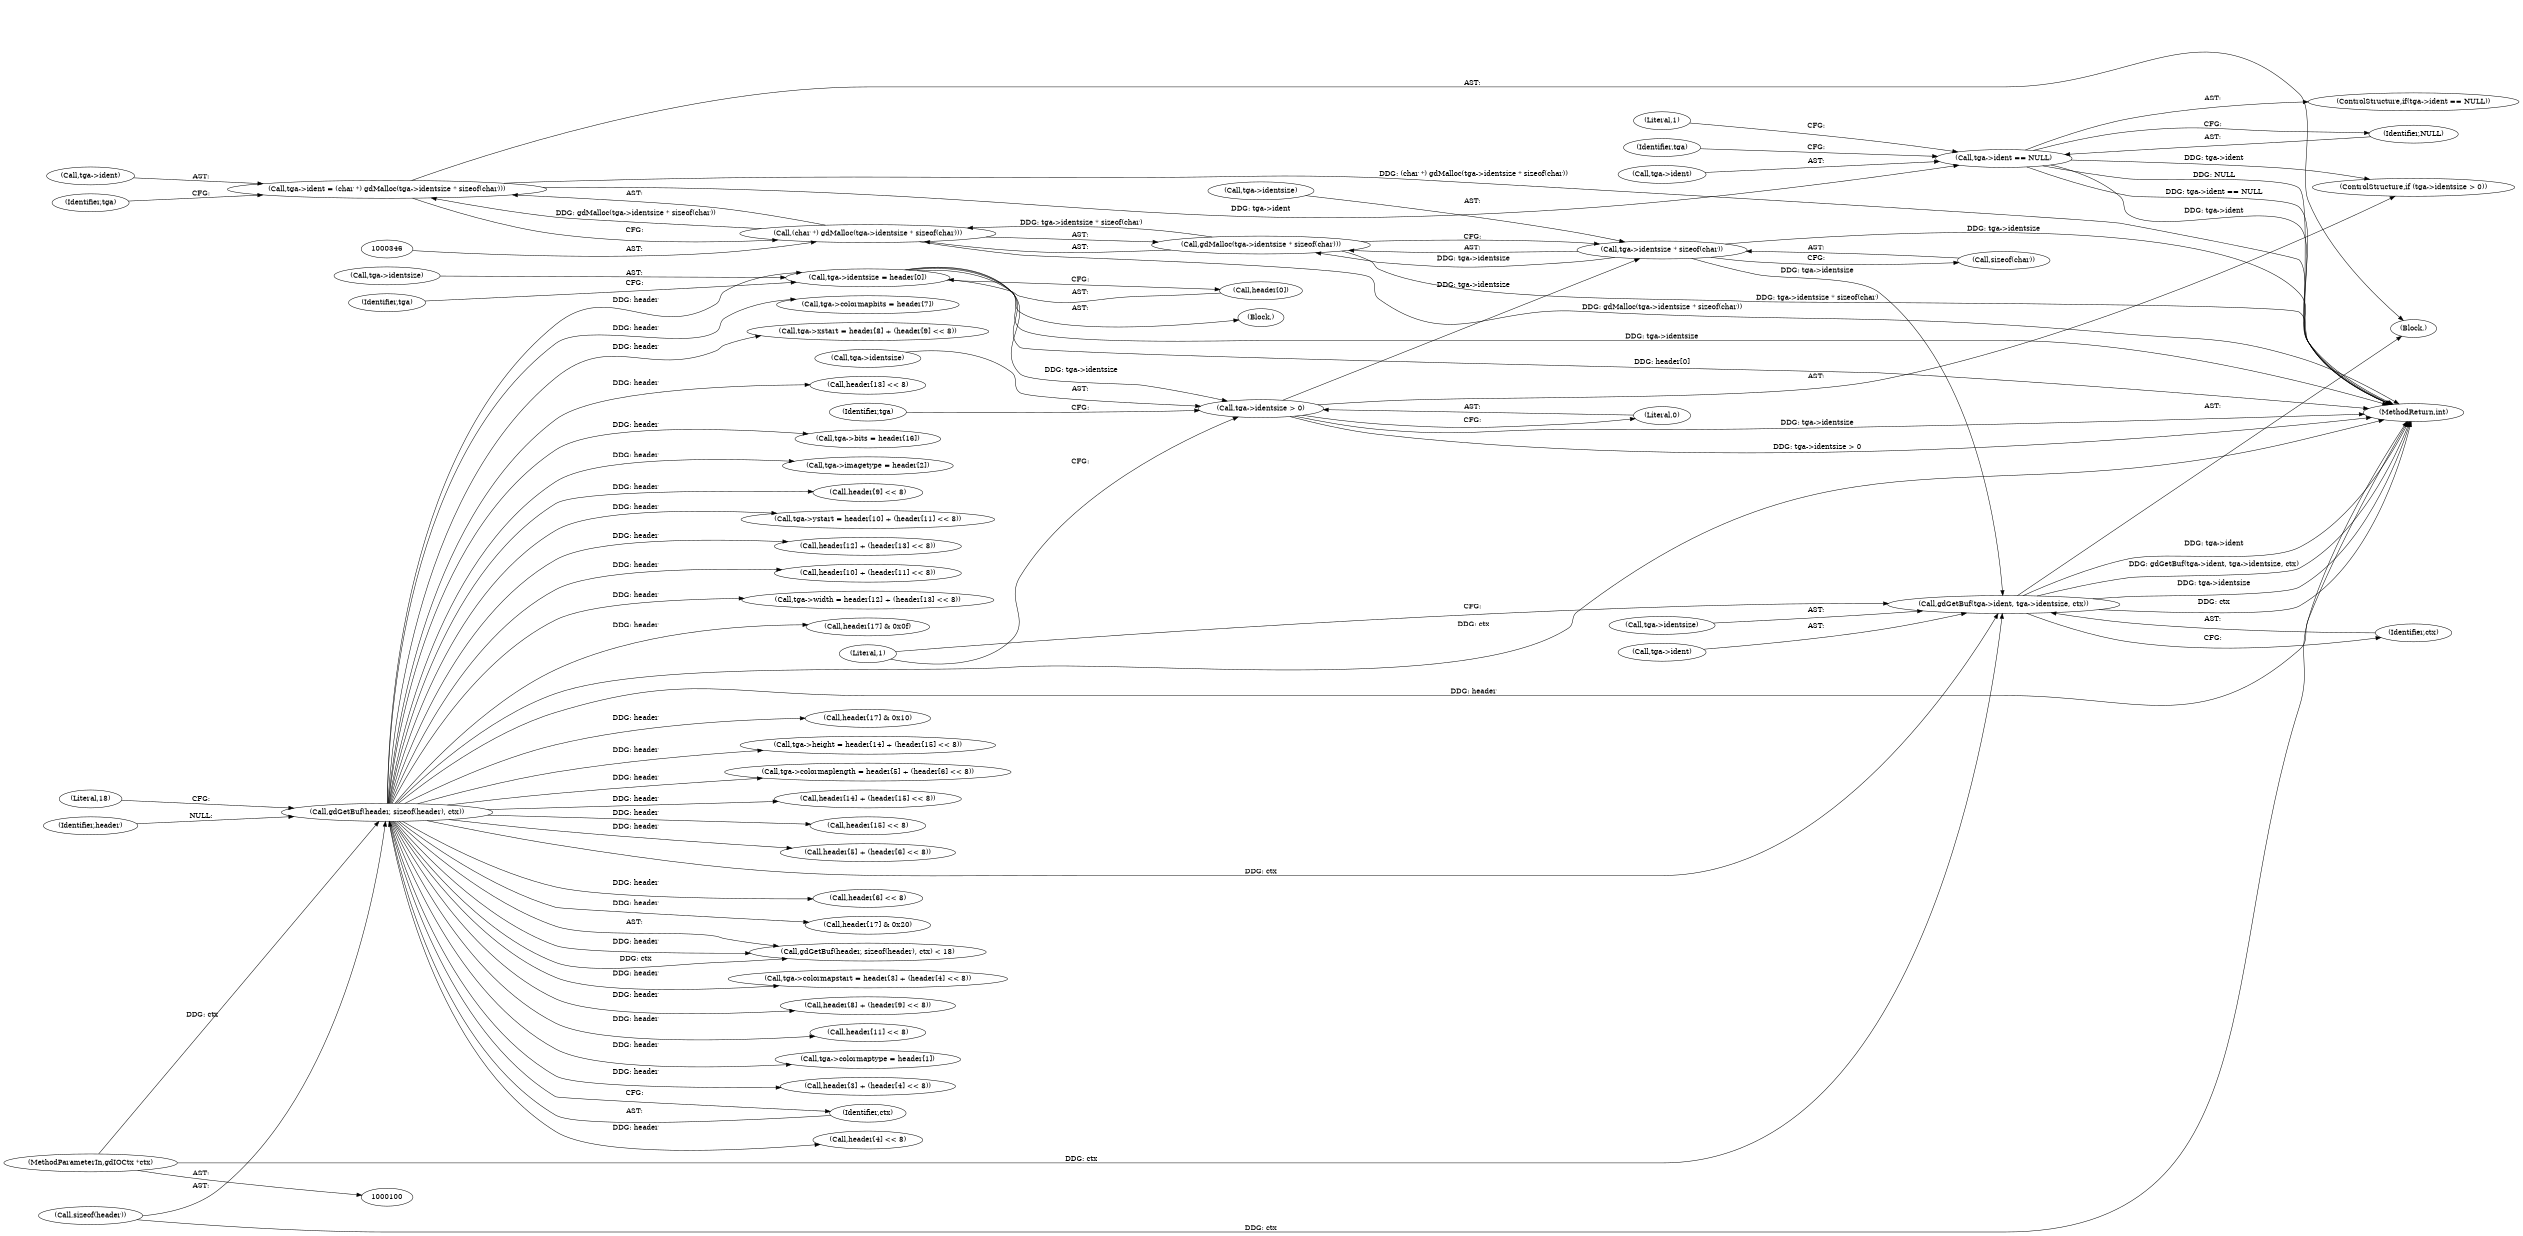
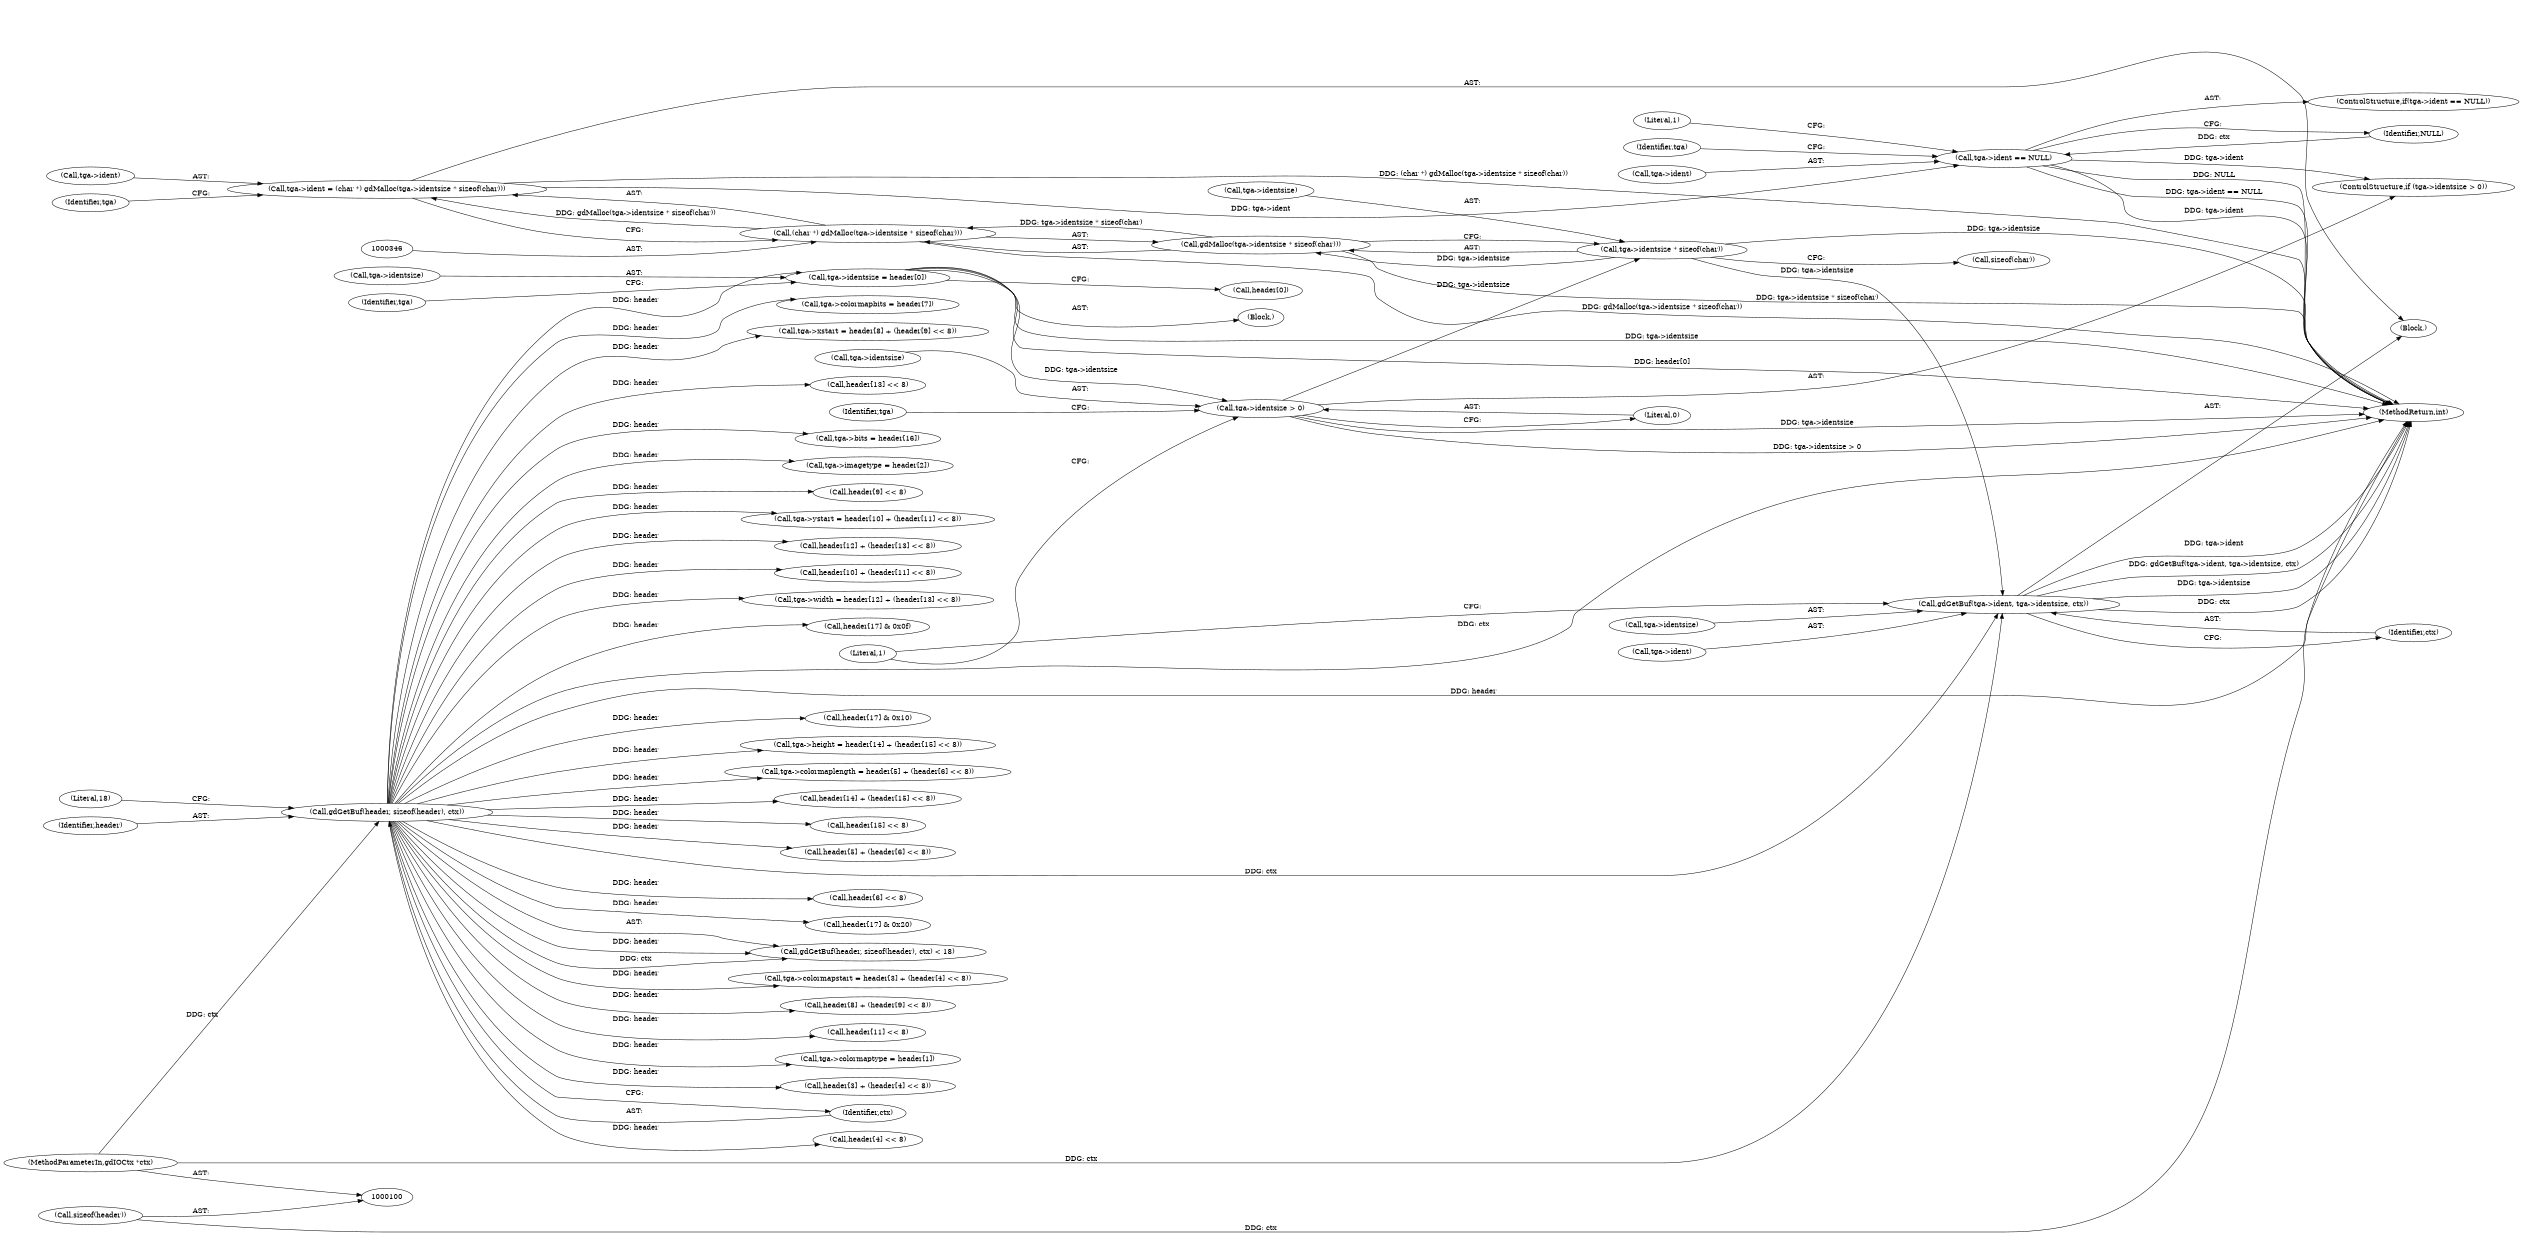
  digraph {
    rankdir=LR
    n1 [label="(Call,tga->ident = (char *) gdMalloc(tga->identsize * sizeof(char)))"]
    n2 [label="(Call,(char *) gdMalloc(tga->identsize * sizeof(char)))"]
    n3 [label="(Call,tga->ident == NULL)"]
    n4 [label="(MethodReturn,int)"]
    n5 [label="(Block,)"]
    n6 [label="(Call,gdMalloc(tga->identsize * sizeof(char)))"]
    n7 [label="(ControlStructure,if (tga->identsize > 0))"]
    n8 [label="(ControlStructure,if(tga->ident == NULL))"]
    n9 [label="(Identifier,NULL)"]
    n10 [label="(Call,tga->identsize * sizeof(char))"]
    n11 [label="(Call,gdGetBuf(tga->ident, tga->identsize, ctx))"]
    n12 [label="(Call,sizeof(char))"]
    n13 [label="(Identifier,ctx)"]
    n14 [label="(Call,tga->identsize > 0)"]
    n15 [label="(Literal,0)"]
    n16 [label="(Call,tga->identsize = header[0])"]
    n17 [label="(Block,)"]
    n18 [label="(Call,header[0])"]
    n19 [label="(Call,gdGetBuf(header, sizeof(header), ctx))"]
    n20 [label="(Call,gdGetBuf(header, sizeof(header), ctx) < 18)"]
    n21 [label="(Call,tga->colormapstart = header[3] + (header[4] << 8))"]
    n22 [label="(Call,header[8] + (header[9] << 8))"]
    n23 [label="(Call,header[11] << 8)"]
    n24 [label="(Call,tga->colormaptype = header[1])"]
    n25 [label="(Call,header[3] + (header[4] << 8))"]
    n26 [label="(Identifier,ctx)"]
    n27 [label="(Call,header[4] << 8)"]
    n28 [label="(Call,tga->colormapbits = header[7])"]
    n29 [label="(Call,tga->xstart = header[8] + (header[9] << 8))"]
    n30 [label="(Call,header[13] << 8)"]
    n31 [label="(Call,tga->bits = header[16])"]
    n32 [label="(Call,tga->imagetype = header[2])"]
    n33 [label="(Call,header[9] << 8)"]
    n34 [label="(Call,tga->ystart = header[10] + (header[11] << 8))"]
    n35 [label="(Call,header[12] + (header[13] << 8))"]
    n36 [label="(Call,header[10] + (header[11] << 8))"]
    n37 [label="(Call,tga->width = header[12] + (header[13] << 8))"]
    n38 [label="(Call,header[17] & 0x0f)"]
    n39 [label="(Call,header[17] & 0x10)"]
    n40 [label="(Call,tga->height = header[14] + (header[15] << 8))"]
    n41 [label="(Call,tga->colormaplength = header[5] + (header[6] << 8))"]
    n42 [label="(Call,header[14] + (header[15] << 8))"]
    n43 [label="(Call,header[15] << 8)"]
    n44 [label="(Call,header[5] + (header[6] << 8))"]
    n45 [label="(Call,header[6] << 8)"]
    n46 [label="(Call,header[17] & 0x20)"]
    n47 [label="(MethodParameterIn,gdIOCtx *ctx)"]
    1000100
    n49 [label="(Identifier,tga)"]
    n50 [label="(Literal,18)"]
    n51 [label="(Identifier,tga)"]
    n52 [label="(Literal,1)"]
    n53 [label="(Literal,1)"]
    n54 [label="(Call,tga->identsize)"]
    n55 [label="(Identifier,tga)"]
    n56 [label="(Identifier,header)"]
    n57 [label="(Call,tga->ident)"]
    n58 [label="(Call,tga->ident)"]
    n59 [label="(Call,sizeof(header))"]
    n60 [label="(Identifier,tga)"]
    n61 [label="(Call,tga->identsize)"]
    n62 [label="(Call,tga->ident)"]
    n63 [label="(Call,tga->identsize)"]
    n64 [label="(Call,tga->identsize)"]
    1000346
    n1 -> n2 [label="CFG: "]
    n1 -> n3 [label="DDG: tga->ident"]
    n1 -> n4 [label="DDG: (char *) gdMalloc(tga->identsize * sizeof(char))"]
    n1 -> n5 [label="AST: "]
    n2 -> n1 [label="AST: "]
    n2 -> n1 [label="DDG: gdMalloc(tga->identsize * sizeof(char))"]
    n2 -> n4 [label="DDG: gdMalloc(tga->identsize * sizeof(char))"]
    n2 -> n6 [label="AST: "]
    n3 -> n4 [label="DDG: tga->ident"]
    n3 -> n4 [label="DDG: tga->ident == NULL"]
    n3 -> n4 [label="DDG: NULL"]
    n3 -> n7 [label="DDG: tga->ident"]
    n3 -> n8 [label="AST: "]
    n3 -> n9 [label="CFG: "]
    n6 -> n2 [label="AST: "]
    n6 -> n2 [label="DDG: tga->identsize * sizeof(char)"]
    n6 -> n4 [label="DDG: tga->identsize * sizeof(char)"]
    n6 -> n10 [label="CFG: "]
-   n9 -> n3 [label="AST: "]
+   n9 -> n3 [label="DDG: ctx"]
    n10 -> n4 [label="DDG: tga->identsize"]
    n10 -> n6 [label="AST: "]
    n10 -> n6 [label="DDG: tga->identsize"]
    n10 -> n11 [label="DDG: tga->identsize"]
    n10 -> n12 [label="CFG: "]
    n11 -> n4 [label="DDG: tga->ident"]
    n11 -> n4 [label="DDG: gdGetBuf(tga->ident, tga->identsize, ctx)"]
    n11 -> n4 [label="DDG: tga->identsize"]
    n11 -> n4 [label="DDG: ctx"]
    n11 -> n5 [label="AST: "]
    n11 -> n13 [label="CFG: "]
-   n12 -> n10 [label="AST: "]
    n13 -> n11 [label="AST: "]
    n14 -> n4 [label="DDG: tga->identsize"]
    n14 -> n4 [label="DDG: tga->identsize > 0"]
    n14 -> n7 [label="AST: "]
    n14 -> n10 [label="DDG: tga->identsize"]
    n14 -> n15 [label="CFG: "]
    n15 -> n14 [label="AST: "]
    n16 -> n4 [label="DDG: header[0]"]
    n16 -> n4 [label="DDG: tga->identsize"]
    n16 -> n14 [label="DDG: tga->identsize"]
    n16 -> n17 [label="AST: "]
    n16 -> n18 [label="CFG: "]
-   n18 -> n16 [label="AST: "]
    n19 -> n4 [label="DDG: header"]
    n19 -> n4 [label="DDG: ctx"]
    n19 -> n11 [label="DDG: ctx"]
    n19 -> n16 [label="DDG: header"]
    n19 -> n20 [label="AST: "]
    n19 -> n20 [label="DDG: header"]
    n19 -> n20 [label="DDG: ctx"]
    n19 -> n21 [label="DDG: header"]
    n19 -> n22 [label="DDG: header"]
    n19 -> n23 [label="DDG: header"]
    n19 -> n24 [label="DDG: header"]
    n19 -> n25 [label="DDG: header"]
    n19 -> n26 [label="CFG: "]
    n19 -> n27 [label="DDG: header"]
    n19 -> n28 [label="DDG: header"]
    n19 -> n29 [label="DDG: header"]
    n19 -> n30 [label="DDG: header"]
    n19 -> n31 [label="DDG: header"]
    n19 -> n32 [label="DDG: header"]
    n19 -> n33 [label="DDG: header"]
    n19 -> n34 [label="DDG: header"]
    n19 -> n35 [label="DDG: header"]
    n19 -> n36 [label="DDG: header"]
    n19 -> n37 [label="DDG: header"]
    n19 -> n38 [label="DDG: header"]
    n19 -> n39 [label="DDG: header"]
    n19 -> n40 [label="DDG: header"]
    n19 -> n41 [label="DDG: header"]
    n19 -> n42 [label="DDG: header"]
    n19 -> n43 [label="DDG: header"]
    n19 -> n44 [label="DDG: header"]
    n19 -> n45 [label="DDG: header"]
    n19 -> n46 [label="DDG: header"]
    n26 -> n19 [label="AST: "]
    n47 -> n11 [label="DDG: ctx"]
    n47 -> n19 [label="DDG: ctx"]
    n47 -> 1000100 [label="AST: "]
    n49 -> n14 [label="CFG: "]
    n50 -> n19 [label="CFG: "]
    n51 -> n1 [label="CFG: "]
    n52 -> n11 [label="CFG: "]
    n52 -> n14 [label="CFG: "]
    n53 -> n3 [label="CFG: "]
    n54 -> n14 [label="AST: "]
    n55 -> n16 [label="CFG: "]
-   n56 -> n19 [label="NULL: "]
+   n56 -> n19 [label="AST: "]
    n57 -> n11 [label="AST: "]
    n58 -> n1 [label="AST: "]
    n59 -> n4 [label="DDG: ctx"]
-   n59 -> n19 [label="AST: "]
+   n59 -> 1000100 [label="AST: "]
    n60 -> n3 [label="CFG: "]
    n61 -> n11 [label="AST: "]
    n62 -> n3 [label="AST: "]
    n63 -> n16 [label="AST: "]
    n64 -> n10 [label="AST: "]
    1000346 -> n2 [label="AST: "]
  }
